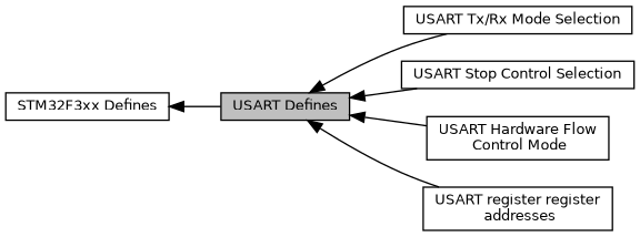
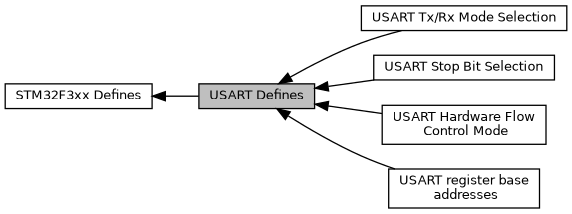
  digraph {
    rankdir=LR
    node [color=black fillcolor=white fontname=Helvetica fontsize=10 shape=record style=filled]
    edge [dir=back fontname=Helvetica fontsize=10 labelfontname=Helvetica labelfontsize=10 shape=plaintext style=solid]
    n1 [height=0.2 label="STM32F3xx Defines" width=0.4]
    n2 [fillcolor=grey75 fontcolor=black height=0.2 label="USART Defines" width=0.4]
    n3 [height=0.2 label="USART Tx/Rx Mode Selection" width=0.4]
-   n4 [height=0.2 label="USART Stop Control Selection" width=0.4]
+   n4 [height=0.2 label="USART Stop Bit Selection" width=0.4]
    n5 [height=0.2 label="USART Hardware Flow\l Control Mode" width=0.4]
-   n6 [height=0.2 label="USART register register\l addresses" width=0.4]
+   n6 [height=0.2 label="USART register base\l addresses" width=0.4]
    n1 -> n2
    n2 -> n3
    n2 -> n4
    n2 -> n5
    n2 -> n6
  }
